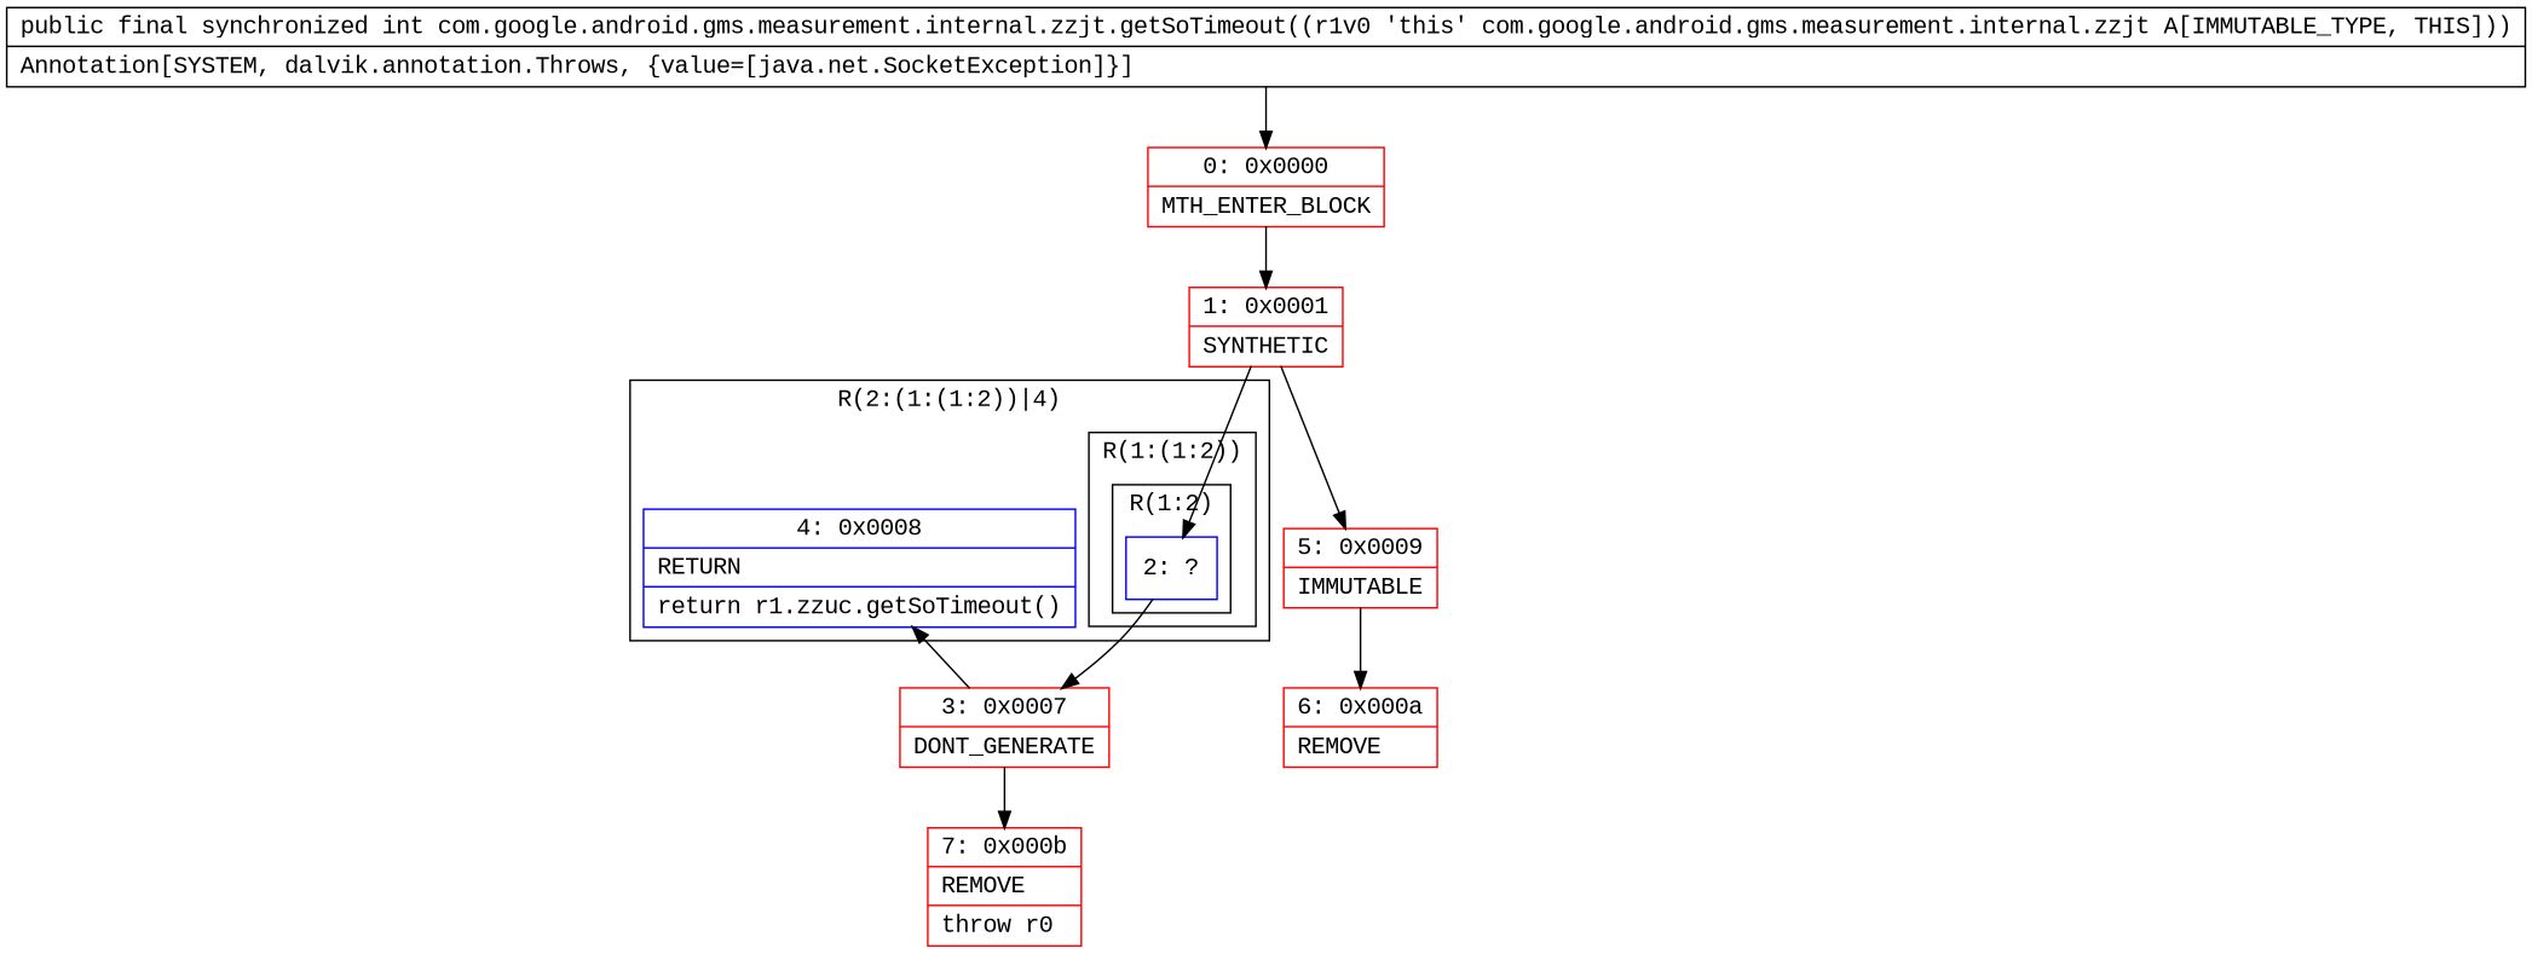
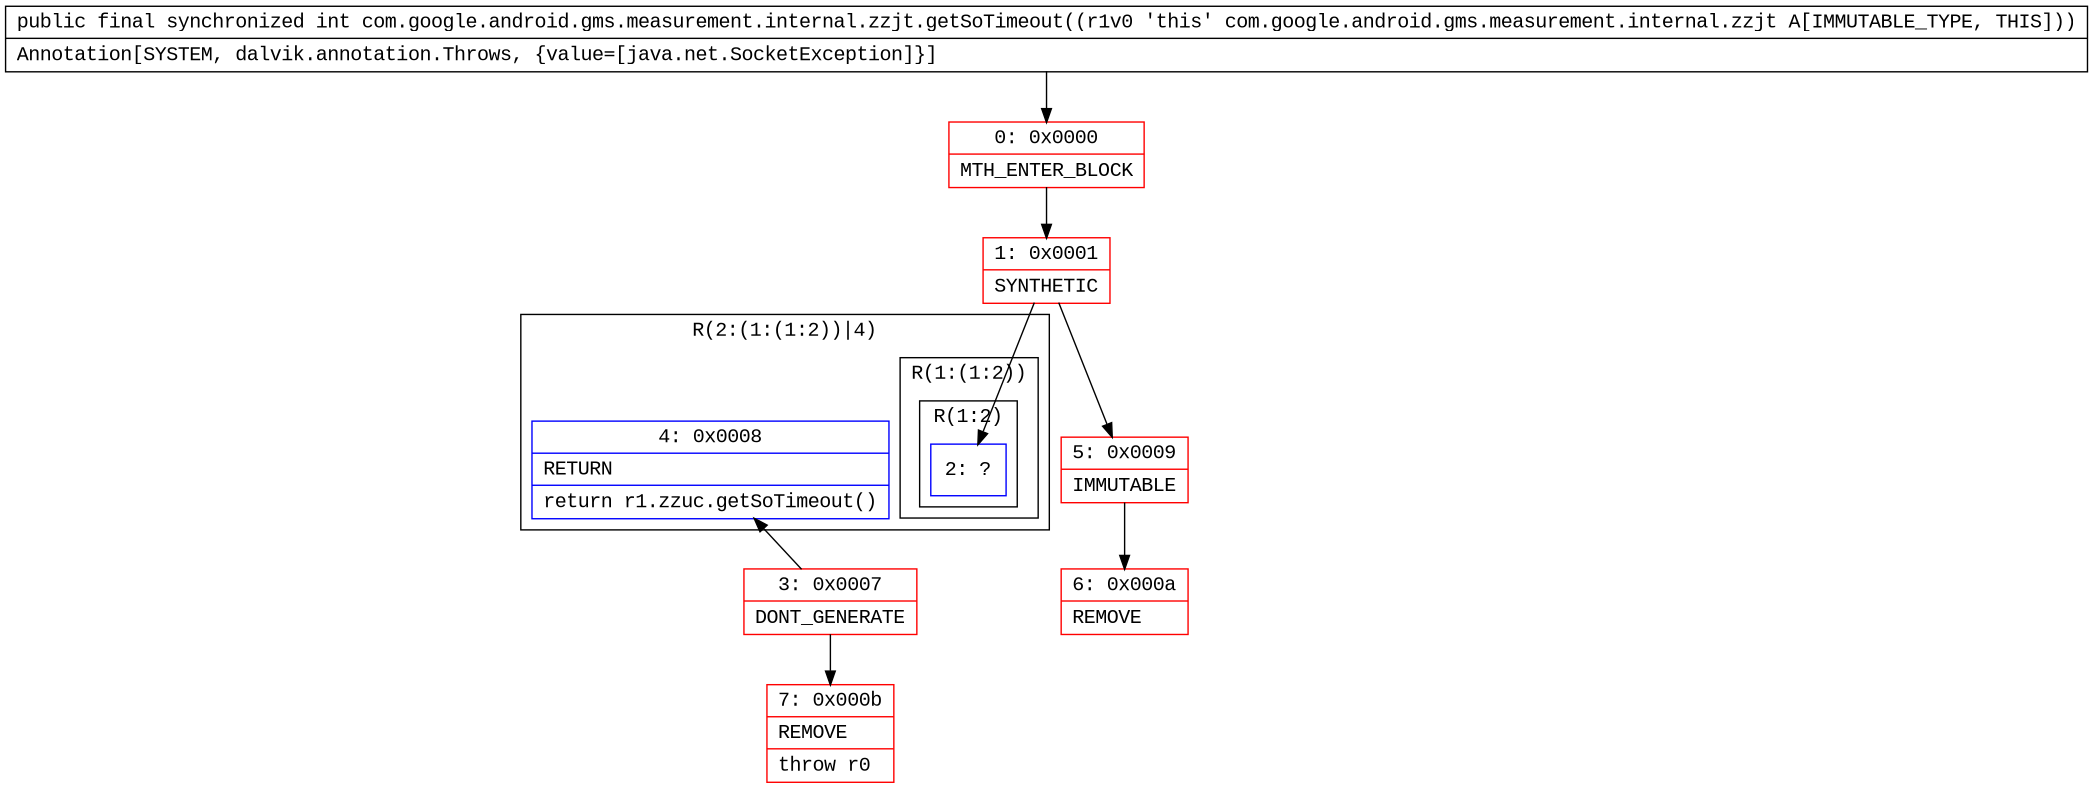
  digraph {
    fontname="Liberation Mono"
    node [color=red fontname="Liberation Mono" shape=record]
    edge [fontname="Liberation Mono"]
    n1 [color=blue label="{2\:\ ?}"]
    n2 [color=blue label="{4\:\ 0x0008|RETURN\l|return r1.zzuc.getSoTimeout()\l}"]
    n3 [label="{3\:\ 0x0007|DONT_GENERATE\l}"]
    n4 [label="{7\:\ 0x000b|REMOVE\l|throw r0\l}"]
    n5 [label="{0\:\ 0x0000|MTH_ENTER_BLOCK\l}"]
    n6 [label="{1\:\ 0x0001|SYNTHETIC\l}"]
    n7 [label="{5\:\ 0x0009|IMMUTABLE\l}"]
    n8 [label="{6\:\ 0x000a|REMOVE\l}"]
    n9 [label="{public final synchronized int com.google.android.gms.measurement.internal.zzjt.getSoTimeout((r1v0 'this' com.google.android.gms.measurement.internal.zzjt A[IMMUTABLE_TYPE, THIS]))  | Annotation[SYSTEM, dalvik.annotation.Throws, \{value=[java.net.SocketException]\}]\l}" color=""]
    subgraph cluster_1 {
      label="R(2:(1:(1:2))|4)"
      n2
      subgraph cluster_2 {
        label="R(1:(1:2))"
        subgraph cluster_3 {
          label="R(1:2)"
          n1
        }
      }
    }
-   n1 -> n3
    n3 -> n2
    n3 -> n4
    n5 -> n6
    n6 -> n1
    n6 -> n7
    n7 -> n8
    n9 -> n5
  }
